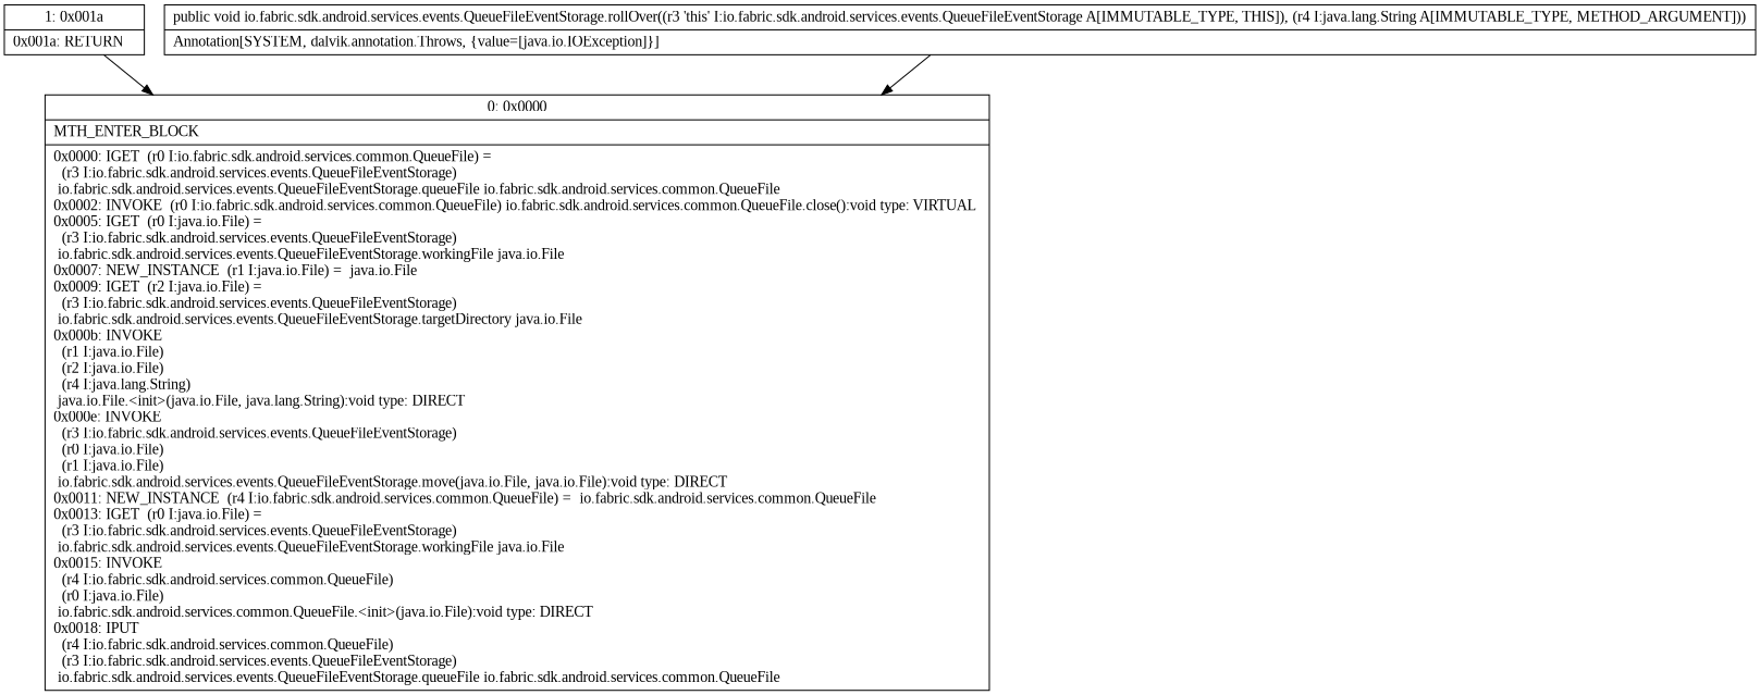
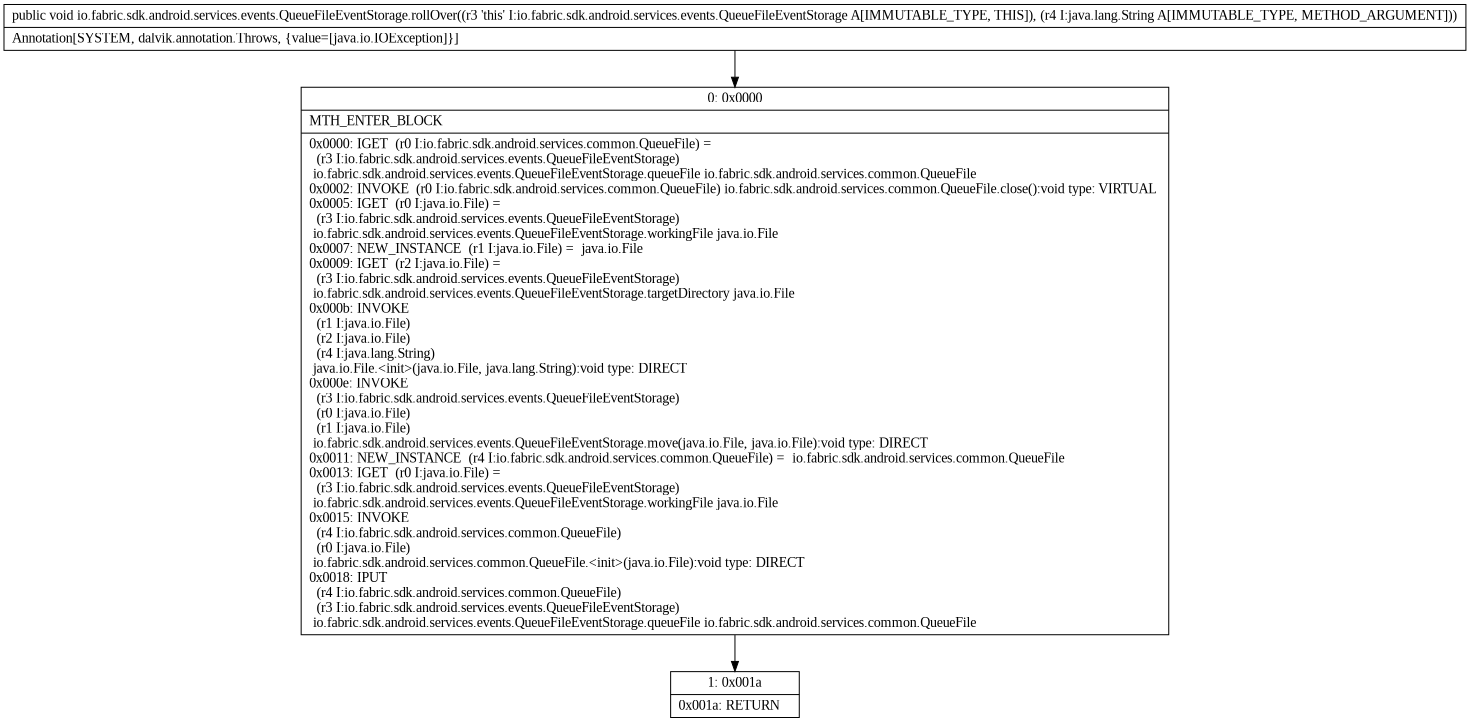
  digraph {
    fontname="Liberation Serif"
    node [shape=record fontname="Liberation Serif"]
    edge [fontname="Liberation Serif"]
    n1 [label="{0\:\ 0x0000|MTH_ENTER_BLOCK\l|0x0000: IGET  (r0 I:io.fabric.sdk.android.services.common.QueueFile) = \l  (r3 I:io.fabric.sdk.android.services.events.QueueFileEventStorage)\l io.fabric.sdk.android.services.events.QueueFileEventStorage.queueFile io.fabric.sdk.android.services.common.QueueFile \l0x0002: INVOKE  (r0 I:io.fabric.sdk.android.services.common.QueueFile) io.fabric.sdk.android.services.common.QueueFile.close():void type: VIRTUAL \l0x0005: IGET  (r0 I:java.io.File) = \l  (r3 I:io.fabric.sdk.android.services.events.QueueFileEventStorage)\l io.fabric.sdk.android.services.events.QueueFileEventStorage.workingFile java.io.File \l0x0007: NEW_INSTANCE  (r1 I:java.io.File) =  java.io.File \l0x0009: IGET  (r2 I:java.io.File) = \l  (r3 I:io.fabric.sdk.android.services.events.QueueFileEventStorage)\l io.fabric.sdk.android.services.events.QueueFileEventStorage.targetDirectory java.io.File \l0x000b: INVOKE  \l  (r1 I:java.io.File)\l  (r2 I:java.io.File)\l  (r4 I:java.lang.String)\l java.io.File.\<init\>(java.io.File, java.lang.String):void type: DIRECT \l0x000e: INVOKE  \l  (r3 I:io.fabric.sdk.android.services.events.QueueFileEventStorage)\l  (r0 I:java.io.File)\l  (r1 I:java.io.File)\l io.fabric.sdk.android.services.events.QueueFileEventStorage.move(java.io.File, java.io.File):void type: DIRECT \l0x0011: NEW_INSTANCE  (r4 I:io.fabric.sdk.android.services.common.QueueFile) =  io.fabric.sdk.android.services.common.QueueFile \l0x0013: IGET  (r0 I:java.io.File) = \l  (r3 I:io.fabric.sdk.android.services.events.QueueFileEventStorage)\l io.fabric.sdk.android.services.events.QueueFileEventStorage.workingFile java.io.File \l0x0015: INVOKE  \l  (r4 I:io.fabric.sdk.android.services.common.QueueFile)\l  (r0 I:java.io.File)\l io.fabric.sdk.android.services.common.QueueFile.\<init\>(java.io.File):void type: DIRECT \l0x0018: IPUT  \l  (r4 I:io.fabric.sdk.android.services.common.QueueFile)\l  (r3 I:io.fabric.sdk.android.services.events.QueueFileEventStorage)\l io.fabric.sdk.android.services.events.QueueFileEventStorage.queueFile io.fabric.sdk.android.services.common.QueueFile \l}"]
    n2 [label="{1\:\ 0x001a|0x001a: RETURN   \l}"]
    n3 [label="{public void io.fabric.sdk.android.services.events.QueueFileEventStorage.rollOver((r3 'this' I:io.fabric.sdk.android.services.events.QueueFileEventStorage A[IMMUTABLE_TYPE, THIS]), (r4 I:java.lang.String A[IMMUTABLE_TYPE, METHOD_ARGUMENT]))  | Annotation[SYSTEM, dalvik.annotation.Throws, \{value=[java.io.IOException]\}]\l}"]
-   n2 -> n1
+   n1 -> n2
    n3 -> n1
  }
